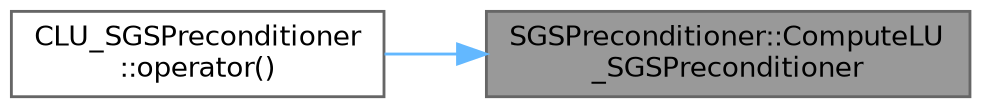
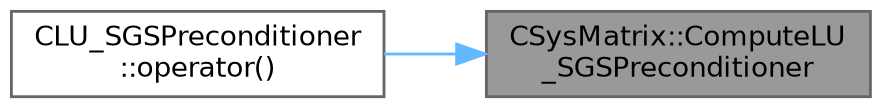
  digraph {
    rankdir=RL
    node [fontname=Helvetica fontsize=10 shape=box style=filled]
-   n1 [color=gray40 fillcolor=grey60 fontcolor=black height=0.2 label="SGSPreconditioner::ComputeLU\l_SGSPreconditioner" width=0.4]
+   n1 [color=gray40 fillcolor=grey60 fontcolor=black height=0.2 label="CSysMatrix::ComputeLU\l_SGSPreconditioner" width=0.4]
    n2 [color=grey40 fillcolor=white height=0.2 label="CLU_SGSPreconditioner\l::operator()" width=0.4]
    n1 -> n2 [color=steelblue1 dir=back fontname=Helvetica fontsize=10 labelfontname=Helvetica labelfontsize=10 style=solid]
  }
